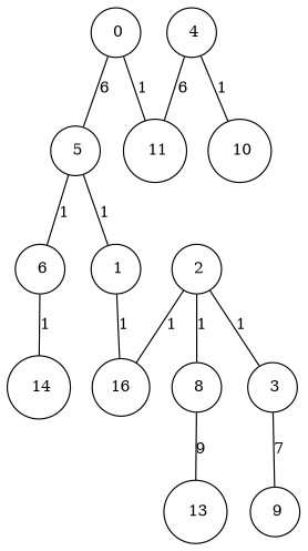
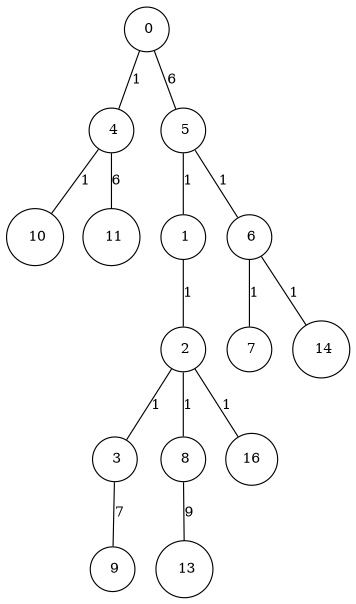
  graph {
    fixedsize="true;"
    node [color=black fontsize=12 hight=.12 shape=circle]
    edge [fontsize=12]
    n1 [label=" 0" width=.12]
    n2 [label=" 4" width=.12]
    n3 [label=" 5" width=.12]
    n4 [label=" 1" width=.12]
    n5 [label=" 2" width=.12]
    n6 [label=" 10" width=.12]
    n7 [label=" 11" width=.12]
    n8 [label=" 6" width=.12]
    n9 [label=" 3" width=.12]
    n10 [label=" 8" width=.12]
    n11 [label=16 width=.12]
    n12 [label=" 9" width=.12]
    n13 [label=" 13" width=.12]
+   n14 [label=" 7" width=.12]
    n15 [label=" 14" width=.12]
-   n1 -- n7 [label=1]
+   n1 -- n2 [label=1]
    n1 -- n3 [label=6]
    n2 -- n6 [label=1]
    n2 -- n7 [label=6]
    n3 -- n4 [label=1]
    n3 -- n8 [label=1]
-   n4 -- n11 [label=1]
+   n4 -- n5 [label=1]
    n5 -- n9 [label=1]
    n5 -- n10 [label=1]
    n5 -- n11 [label=1]
+   n8 -- n14 [label=1]
    n8 -- n15 [label=1]
    n9 -- n12 [label=7]
    n10 -- n13 [label=9]
  }
